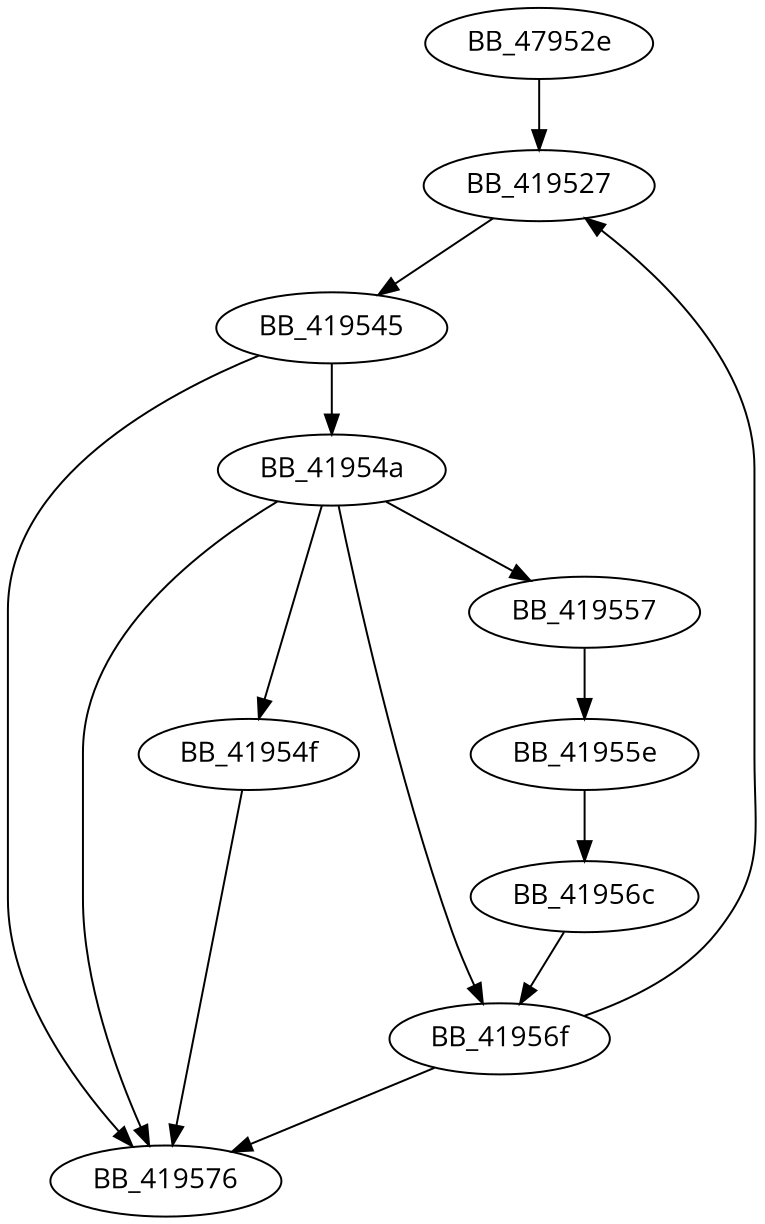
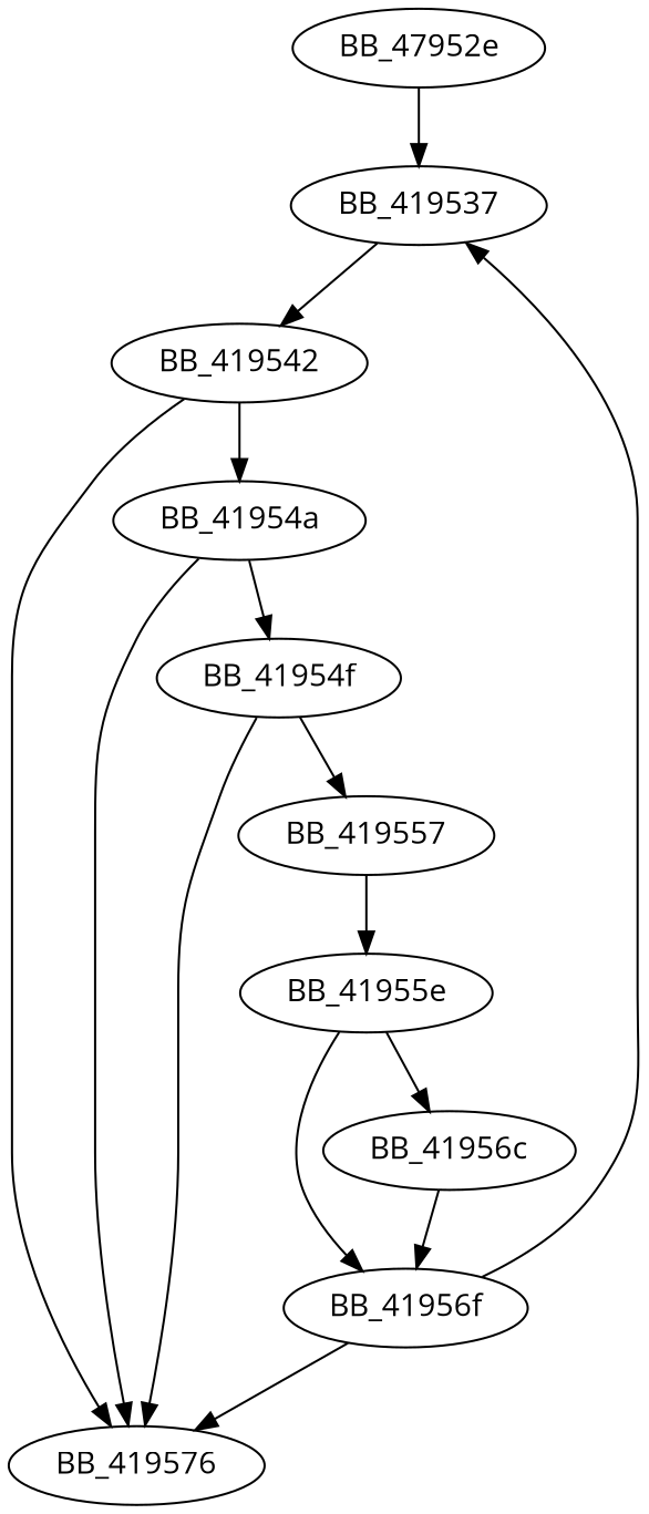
  digraph {
    fontname="Open Sans"
    node [fontname="Open Sans"]
    edge [fontname="Open Sans"]
    n1 [label=BB_47952e]
-   BB_419537 [label=BB_419527]
-   BB_419542 [label=BB_419545]
+   BB_419537
+   BB_419542
    BB_41954a
    BB_419576
    BB_41954f
    BB_419557
    BB_41955e
    BB_41956c
    BB_41956f
    n1 -> BB_419537
    BB_419537 -> BB_419542
    BB_419542 -> BB_41954a
    BB_419542 -> BB_419576
    BB_41954a -> BB_419576
    BB_41954a -> BB_41954f
    BB_41954f -> BB_419576
-   BB_41954a -> BB_419557
+   BB_41954f -> BB_419557
    BB_419557 -> BB_41955e
    BB_41955e -> BB_41956c
-   BB_41954a -> BB_41956f
+   BB_41955e -> BB_41956f
    BB_41956c -> BB_41956f
    BB_41956f -> BB_419537
    BB_41956f -> BB_419576
  }
